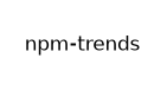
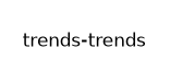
  digraph {
    splines=FALSE
    fontname="DejaVu Sans"
-   n1 [fontsize=10 label="npm-trends" ranksep=1 shape=plaintext fontname="DejaVu Sans"]
+   n1 [fontsize=10 label="trends-trends" ranksep=1 shape=plaintext fontname="DejaVu Sans"]
  }
